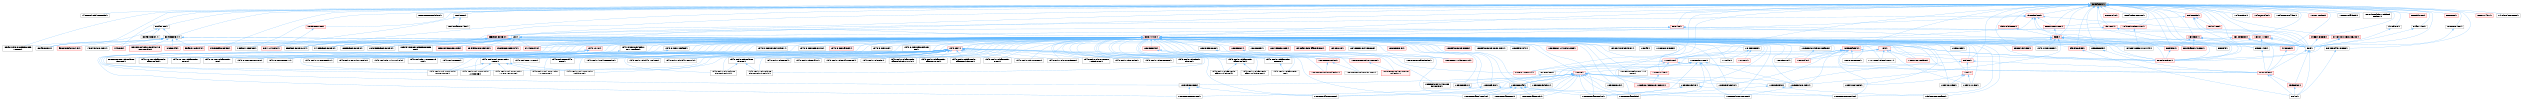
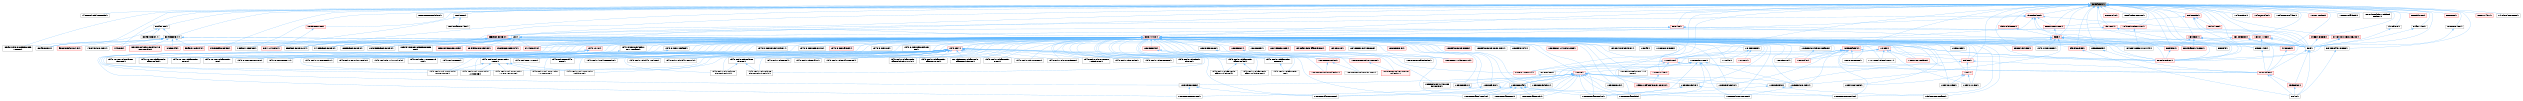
  digraph {
    node [color=grey40 fillcolor=white fontname=Helvetica fontsize=10 shape=box style=filled]
    edge [color=steelblue1 dir=back fontname=Helvetica fontsize=10 labelfontname=Helvetica labelfontsize=10 style=solid]
    n1 [color=gray40 fillcolor=grey60 fontcolor=black height=0.2 label="CoreGlobals.h" width=0.4]
    n2 [height=0.2 label="AllocatorFixedSizeFreeList.h" width=0.4]
    n3 [height=0.2 label="App.h" width=0.4]
    n4 [height=0.2 label="Core.h" width=0.4]
    n5 [color=red fillcolor="#FFF0F0" height=0.2 label="CoreSharedPCH.h" width=0.4]
    n6 [height=0.2 label="FeedbackContextAnsi.h" width=0.4]
    n7 [color=red fillcolor="#FFF0F0" height=0.2 label="ParallelFor.h" width=0.4]
    n8 [height=0.2 label="UnixFeedbackContext.h" width=0.4]
    n9 [color=red fillcolor="#FFF0F0" height=0.2 label="UtilsCore.h" width=0.4]
    n10 [height=0.2 label="AssetAccessRestrictions.h" width=0.4]
    n11 [height=0.2 label="BufferWriter.h" width=0.4]
    n12 [height=0.2 label="ConfigCacheIni.h" width=0.4]
    n13 [height=0.2 label="ConfigContext.h" width=0.4]
    n14 [height=0.2 label="IPlatformFileManagedStorage\lWrapper.h" width=0.4]
    n15 [height=0.2 label="ConfigTypes.h" width=0.4]
    n16 [height=0.2 label="CookStats.h" width=0.4]
    n17 [color=red fillcolor="#FFF0F0" height=0.2 label="CoreMinimal.h" width=0.4]
    n18 [height=0.2 label="DeviceProfileManager.h" width=0.4]
    n19 [color=red fillcolor="#FFF0F0" height=0.2 label="GenericOctree.h" width=0.4]
    n20 [color=red fillcolor="#FFF0F0" height=0.2 label="LinkerLoad.h" width=0.4]
    n21 [height=0.2 label="ObjectReader.h" width=0.4]
    n22 [height=0.2 label="ObjectWriter.h" width=0.4]
    n23 [color=red fillcolor="#FFF0F0" height=0.2 label="Package.h" width=0.4]
    n24 [height=0.2 label="SavePackage.h" width=0.4]
    n25 [color=red fillcolor="#FFF0F0" height=0.2 label="PropertyAccessUtil.h" width=0.4]
    n26 [color=red fillcolor="#FFF0F0" height=0.2 label="RenderGraphAllocator.h" width=0.4]
    n27 [color=red fillcolor="#FFF0F0" height=0.2 label="RenderingThread.h" width=0.4]
    n28 [color=red fillcolor="#FFF0F0" height=0.2 label="TickableEditorObject.h" width=0.4]
    n29 [height=0.2 label="UVEditorUXSettings.h" width=0.4]
    n30 [color=red fillcolor="#FFF0F0" height=0.2 label="CoreMisc.h" width=0.4]
    n31 [color=red fillcolor="#FFF0F0" height=0.2 label="DynamicRHIResourceArray.h" width=0.4]
    n32 [color=red fillcolor="#FFF0F0" height=0.2 label="FeedbackContext.h" width=0.4]
    n33 [color=red fillcolor="#FFF0F0" height=0.2 label="FrameValue.h" width=0.4]
    n34 [height=0.2 label="ILocalizedTextSource.h" width=0.4]
    n35 [color=red fillcolor="#FFF0F0" height=0.2 label="LazyObjectPtr.h" width=0.4]
    n36 [color=red fillcolor="#FFF0F0" height=0.2 label="UnrealType.h" width=0.4]
    n37 [color=red fillcolor="#FFF0F0" height=0.2 label="LightweightStats.h" width=0.4]
    n38 [color=red fillcolor="#FFF0F0" height=0.2 label="Stats.h" width=0.4]
    n39 [height=0.2 label="StatsFile.h" width=0.4]
    n40 [color=red fillcolor="#FFF0F0" height=0.2 label="UObjectGlobals.h" width=0.4]
    n41 [color=red fillcolor="#FFF0F0" height=0.2 label="LockFreeList.h" width=0.4]
    n42 [color=red fillcolor="#FFF0F0" height=0.2 label="StatsSystemTypes.h" width=0.4]
    n43 [color=red fillcolor="#FFF0F0" height=0.2 label="TaskPrivate.h" width=0.4]
    n44 [color=red fillcolor="#FFF0F0" height=0.2 label="MallocBinnedCommon.h" width=0.4]
    n45 [height=0.2 label="MallocDebug.h" width=0.4]
    n46 [color=red fillcolor="#FFF0F0" height=0.2 label="MallocJemalloc.h" width=0.4]
    n47 [height=0.2 label="MediaIOCoreUtilities.h" width=0.4]
    n48 [color=red fillcolor="#FFF0F0" height=0.2 label="MemStack.h" width=0.4]
    n49 [color=red fillcolor="#FFF0F0" height=0.2 label="MemoryHasher.h" width=0.4]
    n50 [color=red fillcolor="#FFF0F0" height=0.2 label="MemoryWriter.h" width=0.4]
    n51 [height=0.2 label="MetasoundGlobals.h" width=0.4]
    n52 [height=0.2 label="NetworkPredictionModelDef\lRegistry.h" width=0.4]
    n53 [height=0.2 label="OutputDevices.h" width=0.4]
    n54 [color=red fillcolor="#FFF0F0" height=0.2 label="RenderResource.h" width=0.4]
    n55 [color=red fillcolor="#FFF0F0" height=0.2 label="ScopedTimers.h" width=0.4]
    n56 [color=red fillcolor="#FFF0F0" height=0.2 label="SharedPointer.h" width=0.4]
    n57 [color=red fillcolor="#FFF0F0" height=0.2 label="SlowTask.h" width=0.4]
    n58 [color=red fillcolor="#FFF0F0" height=0.2 label="StatusLog.h" width=0.4]
    n59 [color=red fillcolor="#FFF0F0" height=0.2 label="ThreadManager.h" width=0.4]
    n60 [height=0.2 label="TimeGuard.h" width=0.4]
    n61 [color=red fillcolor="#FFF0F0" height=0.2 label="TraceAuxiliary.h" width=0.4]
    n62 [height=0.2 label="UnixSignalHeartBeat.h" width=0.4]
    n63 [height=0.2 label="AndroidFeedbackContext.h" width=0.4]
    n64 [height=0.2 label="IOSFeedbackContext.h" width=0.4]
    n65 [color=red fillcolor="#FFF0F0" height=0.2 label="LevelEditorPlaySettings.h" width=0.4]
    n66 [height=0.2 label="MallocBinnedCommonUtils.h" width=0.4]
    n67 [height=0.2 label="MaterialInstanceUpdateParameter\lSet.h" width=0.4]
    n68 [color=red fillcolor="#FFF0F0" height=0.2 label="PhysicsPublic.h" width=0.4]
    n69 [color=red fillcolor="#FFF0F0" height=0.2 label="ShaderParameterUtils.h" width=0.4]
    n70 [color=red fillcolor="#FFF0F0" height=0.2 label="StreamableRenderAsset.h" width=0.4]
    n71 [color=red fillcolor="#FFF0F0" height=0.2 label="CoreUObject.h" width=0.4]
    n72 [height=0.2 label="Engine.h" width=0.4]
    n73 [color=red fillcolor="#FFF0F0" height=0.2 label="SlateBasics.h" width=0.4]
    n74 [color=red fillcolor="#FFF0F0" height=0.2 label="EdGraphNodeUtils.h" width=0.4]
    n75 [color=red fillcolor="#FFF0F0" height=0.2 label="GenericPlatformDriver.h" width=0.4]
    n76 [color=red fillcolor="#FFF0F0" height=0.2 label="InternationalizationConditioning\lCommandlet.h" width=0.4]
    n77 [height=0.2 label="VirtualizationSystem.h" width=0.4]
    n78 [color=red fillcolor="#FFF0F0" height=0.2 label="VoiceConfig.h" width=0.4]
    n79 [height=0.2 label="ConfigHierarchy.h" width=0.4]
    n80 [height=0.2 label="CookProfilerProvider.h" width=0.4]
    n81 [color=red fillcolor="#FFF0F0" height=0.2 label="SubUVAnimation.h" width=0.4]
    n82 [height=0.2 label="AIAsyncTaskBlueprintProxy.h" width=0.4]
    n83 [height=0.2 label="AIBlueprintHelperLibrary.h" width=0.4]
    n84 [height=0.2 label="AIConfig.h" width=0.4]
    n85 [color=red fillcolor="#FFF0F0" height=0.2 label="AIController.h" width=0.4]
    n86 [color=red fillcolor="#FFF0F0" height=0.2 label="AIDataProvider.h" width=0.4]
-   n87 [color=red fillcolor="#FFF0F0" height=0.2 label="AIDataProvider_QueryParams.h" width=0.4]
+   n87 [color=red fillcolor="#FFF0F0" height=0.2 label="MetasoundGlobals_QueryParams.h" width=0.4]
    n88 [height=0.2 label="AIHotSpotManager.h" width=0.4]
    n89 [height=0.2 label="AIModule.h" width=0.4]
    n90 [height=0.2 label="AIPerceptionComponent.h" width=0.4]
    n91 [height=0.2 label="AIPerceptionListenerInterface.h" width=0.4]
    n92 [height=0.2 label="AIPerceptionStimuliSource\lComponent.h" width=0.4]
    n93 [height=0.2 label="AIPerceptionSystem.h" width=0.4]
    n94 [height=0.2 label="AIPerceptionTypes.h" width=0.4]
    n95 [color=red fillcolor="#FFF0F0" height=0.2 label="AISense.h" width=0.4]
    n96 [height=0.2 label="AISenseConfig.h" width=0.4]
    n97 [height=0.2 label="AISenseConfig_Blueprint.h" width=0.4]
    n98 [height=0.2 label="AISenseConfig_Damage.h" width=0.4]
    n99 [height=0.2 label="AISenseConfig_Hearing.h" width=0.4]
    n100 [height=0.2 label="AISenseConfig_Sight.h" width=0.4]
    n101 [height=0.2 label="AISenseConfig_Team.h" width=0.4]
    n102 [height=0.2 label="AISenseConfig_Touch.h" width=0.4]
    n103 [height=0.2 label="AISense_Blueprint.h" width=0.4]
    n104 [height=0.2 label="AISense_Damage.h" width=0.4]
    n105 [height=0.2 label="AISenseEvent_Damage.h" width=0.4]
    n106 [height=0.2 label="AISense_Hearing.h" width=0.4]
    n107 [height=0.2 label="AISenseEvent_Hearing.h" width=0.4]
    n108 [height=0.2 label="AISense_Prediction.h" width=0.4]
    n109 [height=0.2 label="AISense_Sight.h" width=0.4]
    n110 [height=0.2 label="AISightTargetInterface.h" width=0.4]
    n111 [height=0.2 label="AISense_Team.h" width=0.4]
    n112 [height=0.2 label="AISense_Touch.h" width=0.4]
    n113 [height=0.2 label="AISenseEvent.h" width=0.4]
    n114 [color=red fillcolor="#FFF0F0" height=0.2 label="AIResourceInterface.h" width=0.4]
    n115 [height=0.2 label="AIResources.h" width=0.4]
    n116 [color=red fillcolor="#FFF0F0" height=0.2 label="AISystem.h" width=0.4]
    n117 [height=0.2 label="AISystemBase.h" width=0.4]
    n118 [color=red fillcolor="#FFF0F0" height=0.2 label="AITask.h" width=0.4]
    n119 [height=0.2 label="AITask_LockLogic.h" width=0.4]
    n120 [height=0.2 label="AITask_MoveTo.h" width=0.4]
    n121 [height=0.2 label="AITask_RunEQS.h" width=0.4]
-   n122 [color=red fillcolor="#FFF0F0" height=0.2 label="Wait.h" width=0.4]
+   n122 [color=red fillcolor="#FFF0F0" height=0.2 label="AITypes.h" width=0.4]
    n123 [color=red fillcolor="#FFF0F0" height=0.2 label="AbilityAsync.h" width=0.4]
-   n124 [height=0.2 label="ConstantForce_WaitAttribute\lChanged.h" width=0.4]
+   n124 [height=0.2 label="AbilityAsync_WaitAttribute\lChanged.h" width=0.4]
    n125 [height=0.2 label="AbilityAsync_WaitGameplay\lEffectApplied.h" width=0.4]
    n126 [height=0.2 label="AbilityAsync_WaitGameplay\lEvent.h" width=0.4]
    n127 [height=0.2 label="AbilityAsync_WaitGameplay\lTag.h" width=0.4]
    n128 [height=0.2 label="AbilitySystemBlueprintLibrary.h" width=0.4]
    n129 [height=0.2 label="AbilitySystemComponent.h" width=0.4]
    n130 [height=0.2 label="AbilitySystemDebugHUD.h" width=0.4]
    n131 [color=red fillcolor="#FFF0F0" height=0.2 label="AbilitySystemGlobals.h" width=0.4]
    n132 [height=0.2 label="AbilitySystemInterface.h" width=0.4]
    n133 [height=0.2 label="AbilitySystemTestPawn.h" width=0.4]
    n134 [height=0.2 label="AbilitySystemLog.h" width=0.4]
    n135 [height=0.2 label="AbilitySystemReplication\lProxyInterface.h" width=0.4]
    n136 [height=0.2 label="AbilitySystemStats.h" width=0.4]
    n137 [height=0.2 label="AbilitySystemTestAttribute\lSet.h" width=0.4]
    n138 [color=red fillcolor="#FFF0F0" height=0.2 label="AbilityTask.h" width=0.4]
    n139 [height=0.2 label="AbilityTask_ApplyRootMotion\lConstantForce.h" width=0.4]
    n140 [height=0.2 label="AbilityTask_ApplyRootMotion\lJumpForce.h" width=0.4]
    n141 [height=0.2 label="AbilityTask_ApplyRootMotion\lMoveToActorForce.h" width=0.4]
    n142 [height=0.2 label="AbilityTask_ApplyRootMotion\lMoveToForce.h" width=0.4]
    n143 [height=0.2 label="AbilityTask_ApplyRootMotion\lRadialForce.h" width=0.4]
    n144 [height=0.2 label="AbilityTask_ApplyRootMotion\l_Base.h" width=0.4]
    n145 [height=0.2 label="AbilityTask_MoveToLocation.h" width=0.4]
    n146 [height=0.2 label="AbilityTask_NetworkSyncPoint.h" width=0.4]
    n147 [height=0.2 label="AbilityTask_PlayAnimAndWait.h" width=0.4]
    n148 [height=0.2 label="AbilityTask_PlayMontageAnd\lWait.h" width=0.4]
    n149 [height=0.2 label="AbilityTask_Repeat.h" width=0.4]
    n150 [height=0.2 label="AbilityTask_SpawnActor.h" width=0.4]
    n151 [height=0.2 label="AbilityTask_StartAbility\lState.h" width=0.4]
    n152 [height=0.2 label="AbilityTask_VisualizeTargeting.h" width=0.4]
    n153 [height=0.2 label="AbilityTask_WaitAbilityActivate.h" width=0.4]
    n154 [height=0.2 label="AbilityTask_WaitAbilityCommit.h" width=0.4]
    n155 [height=0.2 label="AbilityTask_WaitAttribute\lChange.h" width=0.4]
    n156 [height=0.2 label="AbilityTask_WaitAttribute\lChangeRatioThreshold.h" width=0.4]
    n157 [height=0.2 label="AbilityTask_WaitAttribute\lChangeThreshold.h" width=0.4]
    n158 [height=0.2 label="AbilityTask_WaitCancel.h" width=0.4]
    n159 [height=0.2 label="AbilityTask_WaitConfirm.h" width=0.4]
    n160 [height=0.2 label="AbilityTask_WaitConfirmCancel.h" width=0.4]
-   n161 [height=0.2 label="AbilityTask_WaitDelay.h" width=0.4]
    n162 [height=0.2 label="AbilityTask_WaitGameplay\lEffectApplied.h" width=0.4]
    n163 [height=0.2 label="AbilityTask_WaitGameplay\lEffectApplied_Self.h" width=0.4]
    n164 [height=0.2 label="AbilityTask_WaitGameplay\lEffectApplied_Target.h" width=0.4]
    n165 [height=0.2 label="AbilityTask_WaitGameplay\lEffectBlockedImmunity.h" width=0.4]
    n166 [height=0.2 label="AbilityTask_WaitGameplay\lEffectRemoved.h" width=0.4]
-   n167 [height=0.2 label="AbilityTask_WaitGameplay\lEffectStackChange.h" width=0.4]
+   n167 [height=0.2 label="LazyObjectPtr_WaitGameplay\lEffectStackChange.h" width=0.4]
    n168 [height=0.2 label="AbilityTask_WaitGameplay\lEvent.h" width=0.4]
    n169 [height=0.2 label="AbilityTask_WaitGameplay\lTagBase.h" width=0.4]
    n170 [height=0.2 label="AbilityTask_WaitGameplay\lTag.h" width=0.4]
    n171 [height=0.2 label="AbilityTask_WaitInputPress.h" width=0.4]
    n172 [height=0.2 label="AbilityTask_WaitInputRelease.h" width=0.4]
    n173 [height=0.2 label="AbilityTask_WaitMovement\lModeChange.h" width=0.4]
    n174 [height=0.2 label="AbilityTask_WaitOverlap.h" width=0.4]
    n175 [height=0.2 label="AbilityTask_WaitTargetData.h" width=0.4]
    n176 [height=0.2 label="AbilityTask_WaitVelocity\lChange.h" width=0.4]
    n177 [height=0.2 label="AboutScreen.h" width=0.4]
    n178 [color=red fillcolor="#FFF0F0" height=0.2 label="AcquiredResources.h" width=0.4]
    n179 [color=red fillcolor="#FFF0F0" height=0.2 label="ActiveGameplayEffectIterator.h" width=0.4]
    n180 [color=red fillcolor="#FFF0F0" height=0.2 label="ActiveSound.h" width=0.4]
    n181 [height=0.2 label="ActiveStateMachineScope.h" width=0.4]
    n182 [height=0.2 label="ActorChannel.h" width=0.4]
    n183 [color=red fillcolor="#FFF0F0" height=0.2 label="ActorDataLayer.h" width=0.4]
    n184 [color=red fillcolor="#FFF0F0" height=0.2 label="ActorDescContainer.h" width=0.4]
    n185 [color=red fillcolor="#FFF0F0" height=0.2 label="ActorDescContainerCollection.h" width=0.4]
    n186 [height=0.2 label="ActorDescContainerSubsystem.h" width=0.4]
    n187 [color=red fillcolor="#FFF0F0" height=0.2 label="ActorDescContainerInstance.h" width=0.4]
    n188 [color=red fillcolor="#FFF0F0" height=0.2 label="ActorDescContainerInstance\lCollection.h" width=0.4]
    n189 [color=red fillcolor="#FFF0F0" height=0.2 label="ActorDescList.h" width=0.4]
    n190 [height=0.2 label="ActorDragDropOp.h" width=0.4]
    n191 [color=red fillcolor="#FFF0F0" height=0.2 label="ActorEditorContextState.h" width=0.4]
    n192 [height=0.2 label="ActorEditorContextSubsystem.h" width=0.4]
    n193 [height=0.2 label="ActorEditorUtils.h" width=0.4]
    n194 [height=0.2 label="ActorElementEditorCopyAnd\lPaste.h" width=0.4]
    n195 [height=0.2 label="ActorExporterT3D.h" width=0.4]
    n196 [color=red fillcolor="#FFF0F0" height=0.2 label="ActorFactory.h" width=0.4]
    n197 [color=red fillcolor="#FFF0F0" height=0.2 label="ActorFactoryAmbientSound.h" width=0.4]
    n198 [color=red fillcolor="#FFF0F0" height=0.2 label="ActorFactoryAnimationAsset.h" width=0.4]
    n199 [height=0.2 label="ActorDragDropGraphEdOp.h" width=0.4]
    n1 -> n2
    n1 -> n3
    n1 -> n4
    n1 -> n5
    n1 -> n6
    n1 -> n7
    n1 -> n8
    n1 -> n9
    n1 -> n10
    n1 -> n11
    n1 -> n12
    n1 -> n13
    n1 -> n14
    n1 -> n15
    n1 -> n16
    n1 -> n17
    n1 -> n18
    n1 -> n19
    n1 -> n20
    n1 -> n21
    n1 -> n22
    n1 -> n23
    n1 -> n24
    n1 -> n25
    n1 -> n26
    n1 -> n27
    n1 -> n28
    n1 -> n29
    n1 -> n30
    n1 -> n31
    n1 -> n32
    n1 -> n33
    n1 -> n34
    n1 -> n35
    n1 -> n36
    n1 -> n37
    n1 -> n38
    n1 -> n39
    n1 -> n40
    n1 -> n41
    n1 -> n42
    n1 -> n43
    n1 -> n44
    n1 -> n45
    n1 -> n46
    n1 -> n47
    n1 -> n48
    n1 -> n49
    n1 -> n50
    n1 -> n51
    n1 -> n52
    n1 -> n53
    n1 -> n54
    n1 -> n55
    n1 -> n56
    n1 -> n57
    n1 -> n58
    n1 -> n59
    n1 -> n60
    n1 -> n61
    n1 -> n62
    n3 -> n4
    n3 -> n5
    n3 -> n6
    n3 -> n7
    n3 -> n8
    n3 -> n9
    n3 -> n63
    n3 -> n64
    n3 -> n65
    n3 -> n66
    n3 -> n67
    n3 -> n68
    n3 -> n69
    n3 -> n70
    n4 -> n71
    n4 -> n72
    n4 -> n73
    n7 -> n5
    n11 -> n4
    n12 -> n4
    n12 -> n5
    n12 -> n13
    n12 -> n14
    n12 -> n74
    n12 -> n75
    n12 -> n76
    n12 -> n77
    n12 -> n78
    n15 -> n12
    n15 -> n13
    n15 -> n79
    n16 -> n80
    n16 -> n81
    n17 -> n4
    n17 -> n5
    n17 -> n9
    n17 -> n18
    n17 -> n19
    n17 -> n20
    n17 -> n21
    n17 -> n22
    n17 -> n23
    n17 -> n25
    n17 -> n26
    n17 -> n27
    n17 -> n28
    n17 -> n29
    n17 -> n65
    n17 -> n68
    n17 -> n69
    n17 -> n70
    n17 -> n74
    n17 -> n76
    n17 -> n78
    n17 -> n81
    n17 -> n82
    n17 -> n83
    n17 -> n84
    n17 -> n85
    n17 -> n86
    n17 -> n87
    n17 -> n88
    n17 -> n89
    n17 -> n90
    n17 -> n91
    n17 -> n92
    n17 -> n93
    n17 -> n94
    n17 -> n95
    n17 -> n96
    n17 -> n97
    n17 -> n98
    n17 -> n99
    n17 -> n100
    n17 -> n101
    n17 -> n102
    n17 -> n103
    n17 -> n104
    n17 -> n105
    n17 -> n106
    n17 -> n107
    n17 -> n108
    n17 -> n109
    n17 -> n110
    n17 -> n111
    n17 -> n112
    n17 -> n113
    n17 -> n114
    n17 -> n115
    n17 -> n116
    n17 -> n117
    n17 -> n118
    n17 -> n119
    n17 -> n120
    n17 -> n121
    n17 -> n122
    n17 -> n123
    n17 -> n124
    n17 -> n125
    n17 -> n126
    n17 -> n127
    n17 -> n128
    n17 -> n129
    n17 -> n130
    n17 -> n131
    n17 -> n132
    n17 -> n133
    n17 -> n134
    n17 -> n135
    n17 -> n136
    n17 -> n137
    n17 -> n138
    n17 -> n139
    n17 -> n140
    n17 -> n141
    n17 -> n142
    n17 -> n143
    n17 -> n144
    n17 -> n145
    n17 -> n146
    n17 -> n147
    n17 -> n148
    n17 -> n149
    n17 -> n150
    n17 -> n151
    n17 -> n152
    n17 -> n153
    n17 -> n154
    n17 -> n155
    n17 -> n156
    n17 -> n157
    n17 -> n158
    n17 -> n159
    n17 -> n160
-   n17 -> n161
    n17 -> n162
    n17 -> n163
    n17 -> n164
    n17 -> n165
    n17 -> n166
    n17 -> n167
    n17 -> n168
    n17 -> n169
    n17 -> n170
    n17 -> n171
    n17 -> n172
    n17 -> n173
    n17 -> n174
    n17 -> n175
    n17 -> n176
    n17 -> n177
    n17 -> n178
    n17 -> n179
    n17 -> n180
    n17 -> n181
    n17 -> n182
    n17 -> n183
    n17 -> n184
    n17 -> n185
    n17 -> n186
    n17 -> n187
    n17 -> n188
    n17 -> n189
    n17 -> n190
    n17 -> n191
    n17 -> n192
    n17 -> n193
    n17 -> n194
    n17 -> n195
    n17 -> n196
    n17 -> n197
    n17 -> n198
    n18 -> n72
    n19 -> n72
    n20 -> n71
    n21 -> n71
    n22 -> n71
    n23 -> n24
    n23 -> n71
    n23 -> n118
    n24 -> n113
    n30 -> n3
    n30 -> n4
    n30 -> n5
    n30 -> n68
    n31 -> n4
    n31 -> n5
    n32 -> n4
    n32 -> n5
    n32 -> n6
    n32 -> n8
    n32 -> n63
    n32 -> n64
    n35 -> n20
    n35 -> n36
    n35 -> n71
    n36 -> n25
    n36 -> n71
    n36 -> n86
    n36 -> n194
    n37 -> n38
    n38 -> n4
    n38 -> n5
    n38 -> n7
    n38 -> n27
    n38 -> n39
    n38 -> n40
    n38 -> n66
    n38 -> n68
    n38 -> n93
    n38 -> n122
    n38 -> n136
    n40 -> n23
    n40 -> n36
    n40 -> n71
    n40 -> n85
    n40 -> n93
    n40 -> n96
    n40 -> n103
    n40 -> n107
    n40 -> n182
    n40 -> n195
    n41 -> n4
    n41 -> n5
    n41 -> n42
    n41 -> n43
    n42 -> n38
    n44 -> n66
    n48 -> n4
    n48 -> n5
    n48 -> n7
    n48 -> n26
    n50 -> n4
    n50 -> n5
    n50 -> n22
    n53 -> n4
    n54 -> n81
    n56 -> n4
    n56 -> n5
    n56 -> n7
    n56 -> n17
    n56 -> n32
    n56 -> n36
    n56 -> n42
    n57 -> n4
    n57 -> n5
    n57 -> n32
    n59 -> n4
    n60 -> n4
    n71 -> n72
    n71 -> n73
    n73 -> n72
    n86 -> n87
    n91 -> n85
    n93 -> n90
    n94 -> n90
    n94 -> n93
    n94 -> n95
    n94 -> n96
    n94 -> n99
    n94 -> n100
    n95 -> n90
    n95 -> n92
    n95 -> n93
    n95 -> n96
    n95 -> n97
    n95 -> n98
    n95 -> n99
    n95 -> n100
    n95 -> n101
    n95 -> n102
    n95 -> n103
    n95 -> n104
    n95 -> n106
    n95 -> n108
    n95 -> n109
    n95 -> n111
    n95 -> n112
    n96 -> n97
    n96 -> n98
    n96 -> n99
    n96 -> n100
    n96 -> n101
    n96 -> n102
    n104 -> n98
    n104 -> n105
    n106 -> n99
    n106 -> n107
    n109 -> n100
    n109 -> n110
    n111 -> n101
    n113 -> n105
    n113 -> n107
    n117 -> n89
    n117 -> n116
    n118 -> n119
    n118 -> n120
    n118 -> n121
    n122 -> n82
    n122 -> n85
    n122 -> n94
    n122 -> n114
    n122 -> n120
    n123 -> n124
    n123 -> n125
    n123 -> n126
    n123 -> n127
    n132 -> n133
    n135 -> n129
    n138 -> n139
    n138 -> n140
    n138 -> n141
    n138 -> n142
    n138 -> n143
    n138 -> n144
    n138 -> n145
    n138 -> n146
    n138 -> n147
    n138 -> n148
    n138 -> n149
    n138 -> n150
    n138 -> n151
    n138 -> n152
    n138 -> n153
    n138 -> n154
    n138 -> n155
    n138 -> n156
    n138 -> n157
    n138 -> n158
    n138 -> n159
    n138 -> n160
-   n138 -> n161
    n138 -> n162
    n138 -> n165
    n138 -> n166
    n138 -> n167
    n138 -> n168
    n138 -> n169
    n138 -> n171
    n138 -> n172
    n138 -> n173
    n138 -> n174
    n138 -> n175
    n138 -> n176
    n144 -> n139
    n144 -> n140
    n144 -> n141
    n144 -> n142
    n144 -> n143
    n155 -> n156
    n155 -> n157
    n162 -> n163
    n162 -> n164
    n169 -> n170
    n184 -> n185
    n184 -> n186
    n187 -> n188
    n189 -> n184
    n189 -> n187
    n190 -> n199
    n196 -> n197
  }
